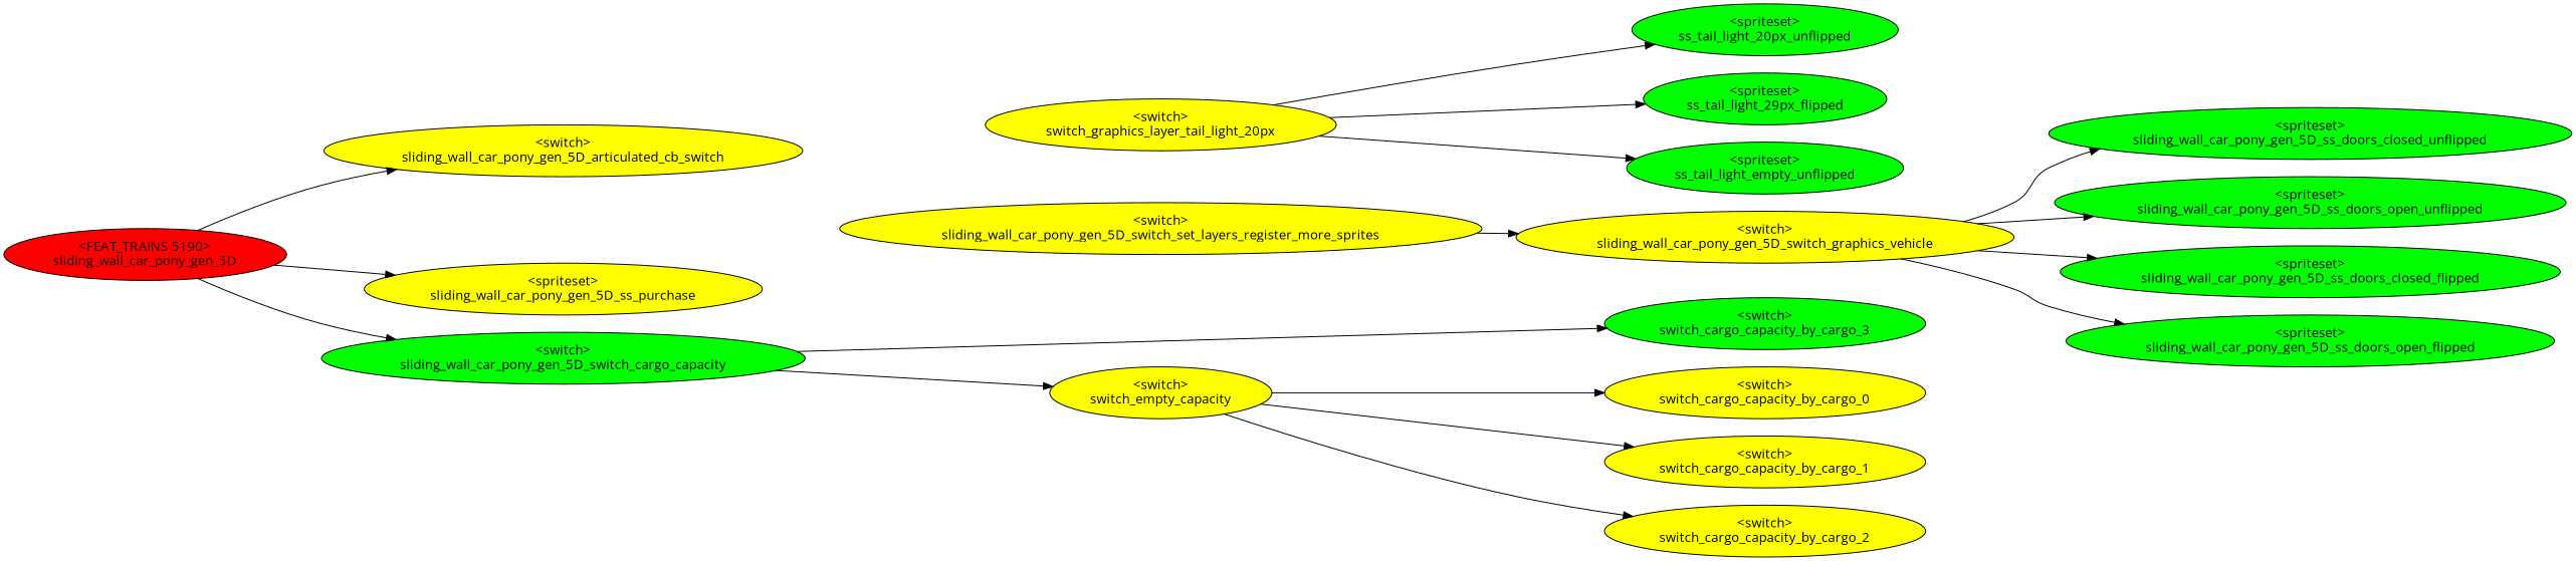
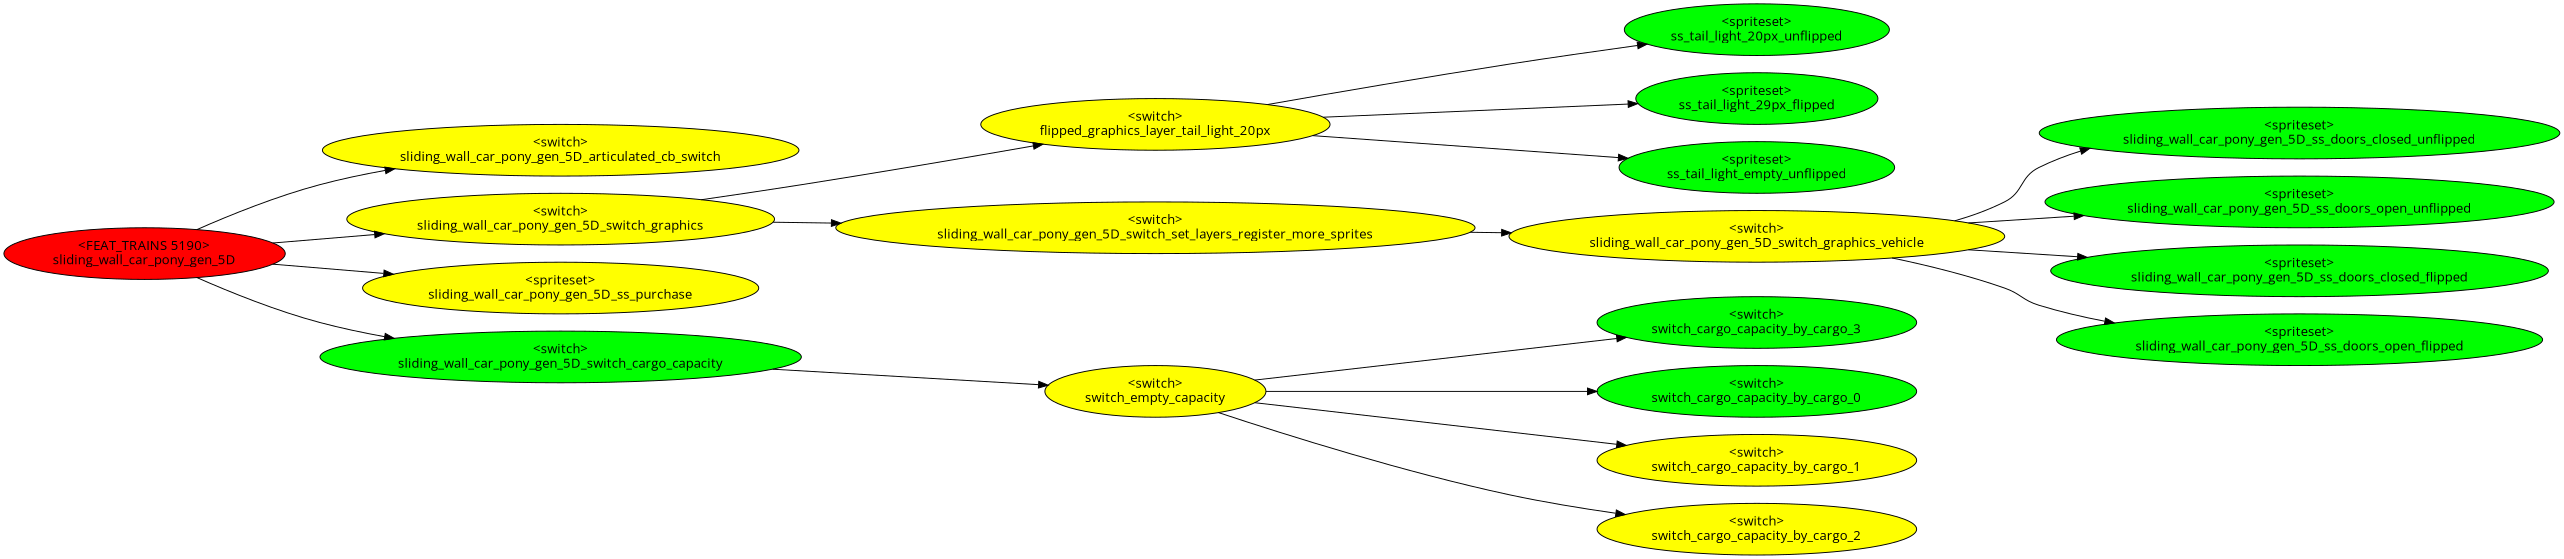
  digraph {
    fontname="Open Sans"
    rankdir=LR
    node [fillcolor=yellow fontname="Open Sans" style=filled]
    edge [fontname="Open Sans"]
    n1 [fillcolor=green label="<spriteset>\nss_tail_light_20px_unflipped"]
    n2 [fillcolor=green label="<spriteset>\nss_tail_light_29px_flipped"]
    n3 [fillcolor=green label="<spriteset>\nss_tail_light_empty_unflipped"]
-   n4 [label="<switch>\nswitch_graphics_layer_tail_light_20px"]
-   n5 [label="<switch>\nswitch_cargo_capacity_by_cargo_0"]
+   n4 [label="<switch>\nflipped_graphics_layer_tail_light_20px"]
+   n5 [fillcolor=green label="<switch>\nswitch_cargo_capacity_by_cargo_0"]
    n6 [label="<switch>\nswitch_cargo_capacity_by_cargo_1"]
    n7 [label="<switch>\nswitch_cargo_capacity_by_cargo_2"]
    n8 [fillcolor=green label="<switch>\nswitch_cargo_capacity_by_cargo_3"]
    n9 [label="<switch>\nswitch_empty_capacity"]
    n10 [label="<switch>\nsliding_wall_car_pony_gen_5D_articulated_cb_switch"]
    n11 [fillcolor=green label="<spriteset>\nsliding_wall_car_pony_gen_5D_ss_doors_closed_unflipped"]
    n12 [fillcolor=green label="<spriteset>\nsliding_wall_car_pony_gen_5D_ss_doors_open_unflipped"]
    n13 [fillcolor=green label="<spriteset>\nsliding_wall_car_pony_gen_5D_ss_doors_closed_flipped"]
    n14 [fillcolor=green label="<spriteset>\nsliding_wall_car_pony_gen_5D_ss_doors_open_flipped"]
    n15 [label="<switch>\nsliding_wall_car_pony_gen_5D_switch_graphics_vehicle"]
    n16 [label="<switch>\nsliding_wall_car_pony_gen_5D_switch_set_layers_register_more_sprites"]
+   n17 [label="<switch>\nsliding_wall_car_pony_gen_5D_switch_graphics"]
    n18 [label="<spriteset>\nsliding_wall_car_pony_gen_5D_ss_purchase"]
    n19 [fillcolor=green label="<switch>\nsliding_wall_car_pony_gen_5D_switch_cargo_capacity"]
    n20 [fillcolor=red label="<FEAT_TRAINS 5190>\nsliding_wall_car_pony_gen_5D"]
    n4 -> n1
    n4 -> n2
    n4 -> n3
    n9 -> n5
    n9 -> n6
    n9 -> n7
-   n19 -> n8
+   n9 -> n8
    n15 -> n11
    n15 -> n12
    n15 -> n13
    n15 -> n14
    n16 -> n15
+   n17 -> n4
+   n17 -> n16
    n19 -> n9
    n20 -> n10
+   n20 -> n17
    n20 -> n18
    n20 -> n19
  }
